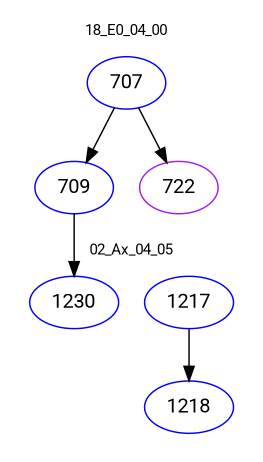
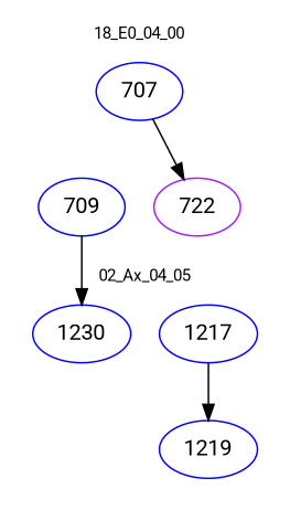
  digraph {
    fontname=Roboto
    node [color=blue fontname=Roboto]
    edge [color=black fontname=Roboto]
    n1 [label=1217]
-   n2 [label=1218]
+   n2 [label=1219]
    n3 [label=1230]
    n4 [label=707]
    n5 [label=709]
    n6 [color=purple label=722]
    subgraph cluster_1 {
      color=white
      fontsize=10
      label="02_Ax_04_05"
      n1
      n2
      n3
    }
    subgraph cluster_2 {
      color=white
      fontsize=10
      label="18_E0_04_00"
      n4
      n5
      n6
    }
    n1 -> n2
-   n4 -> n5
    n4 -> n6
    n5 -> n3
  }
